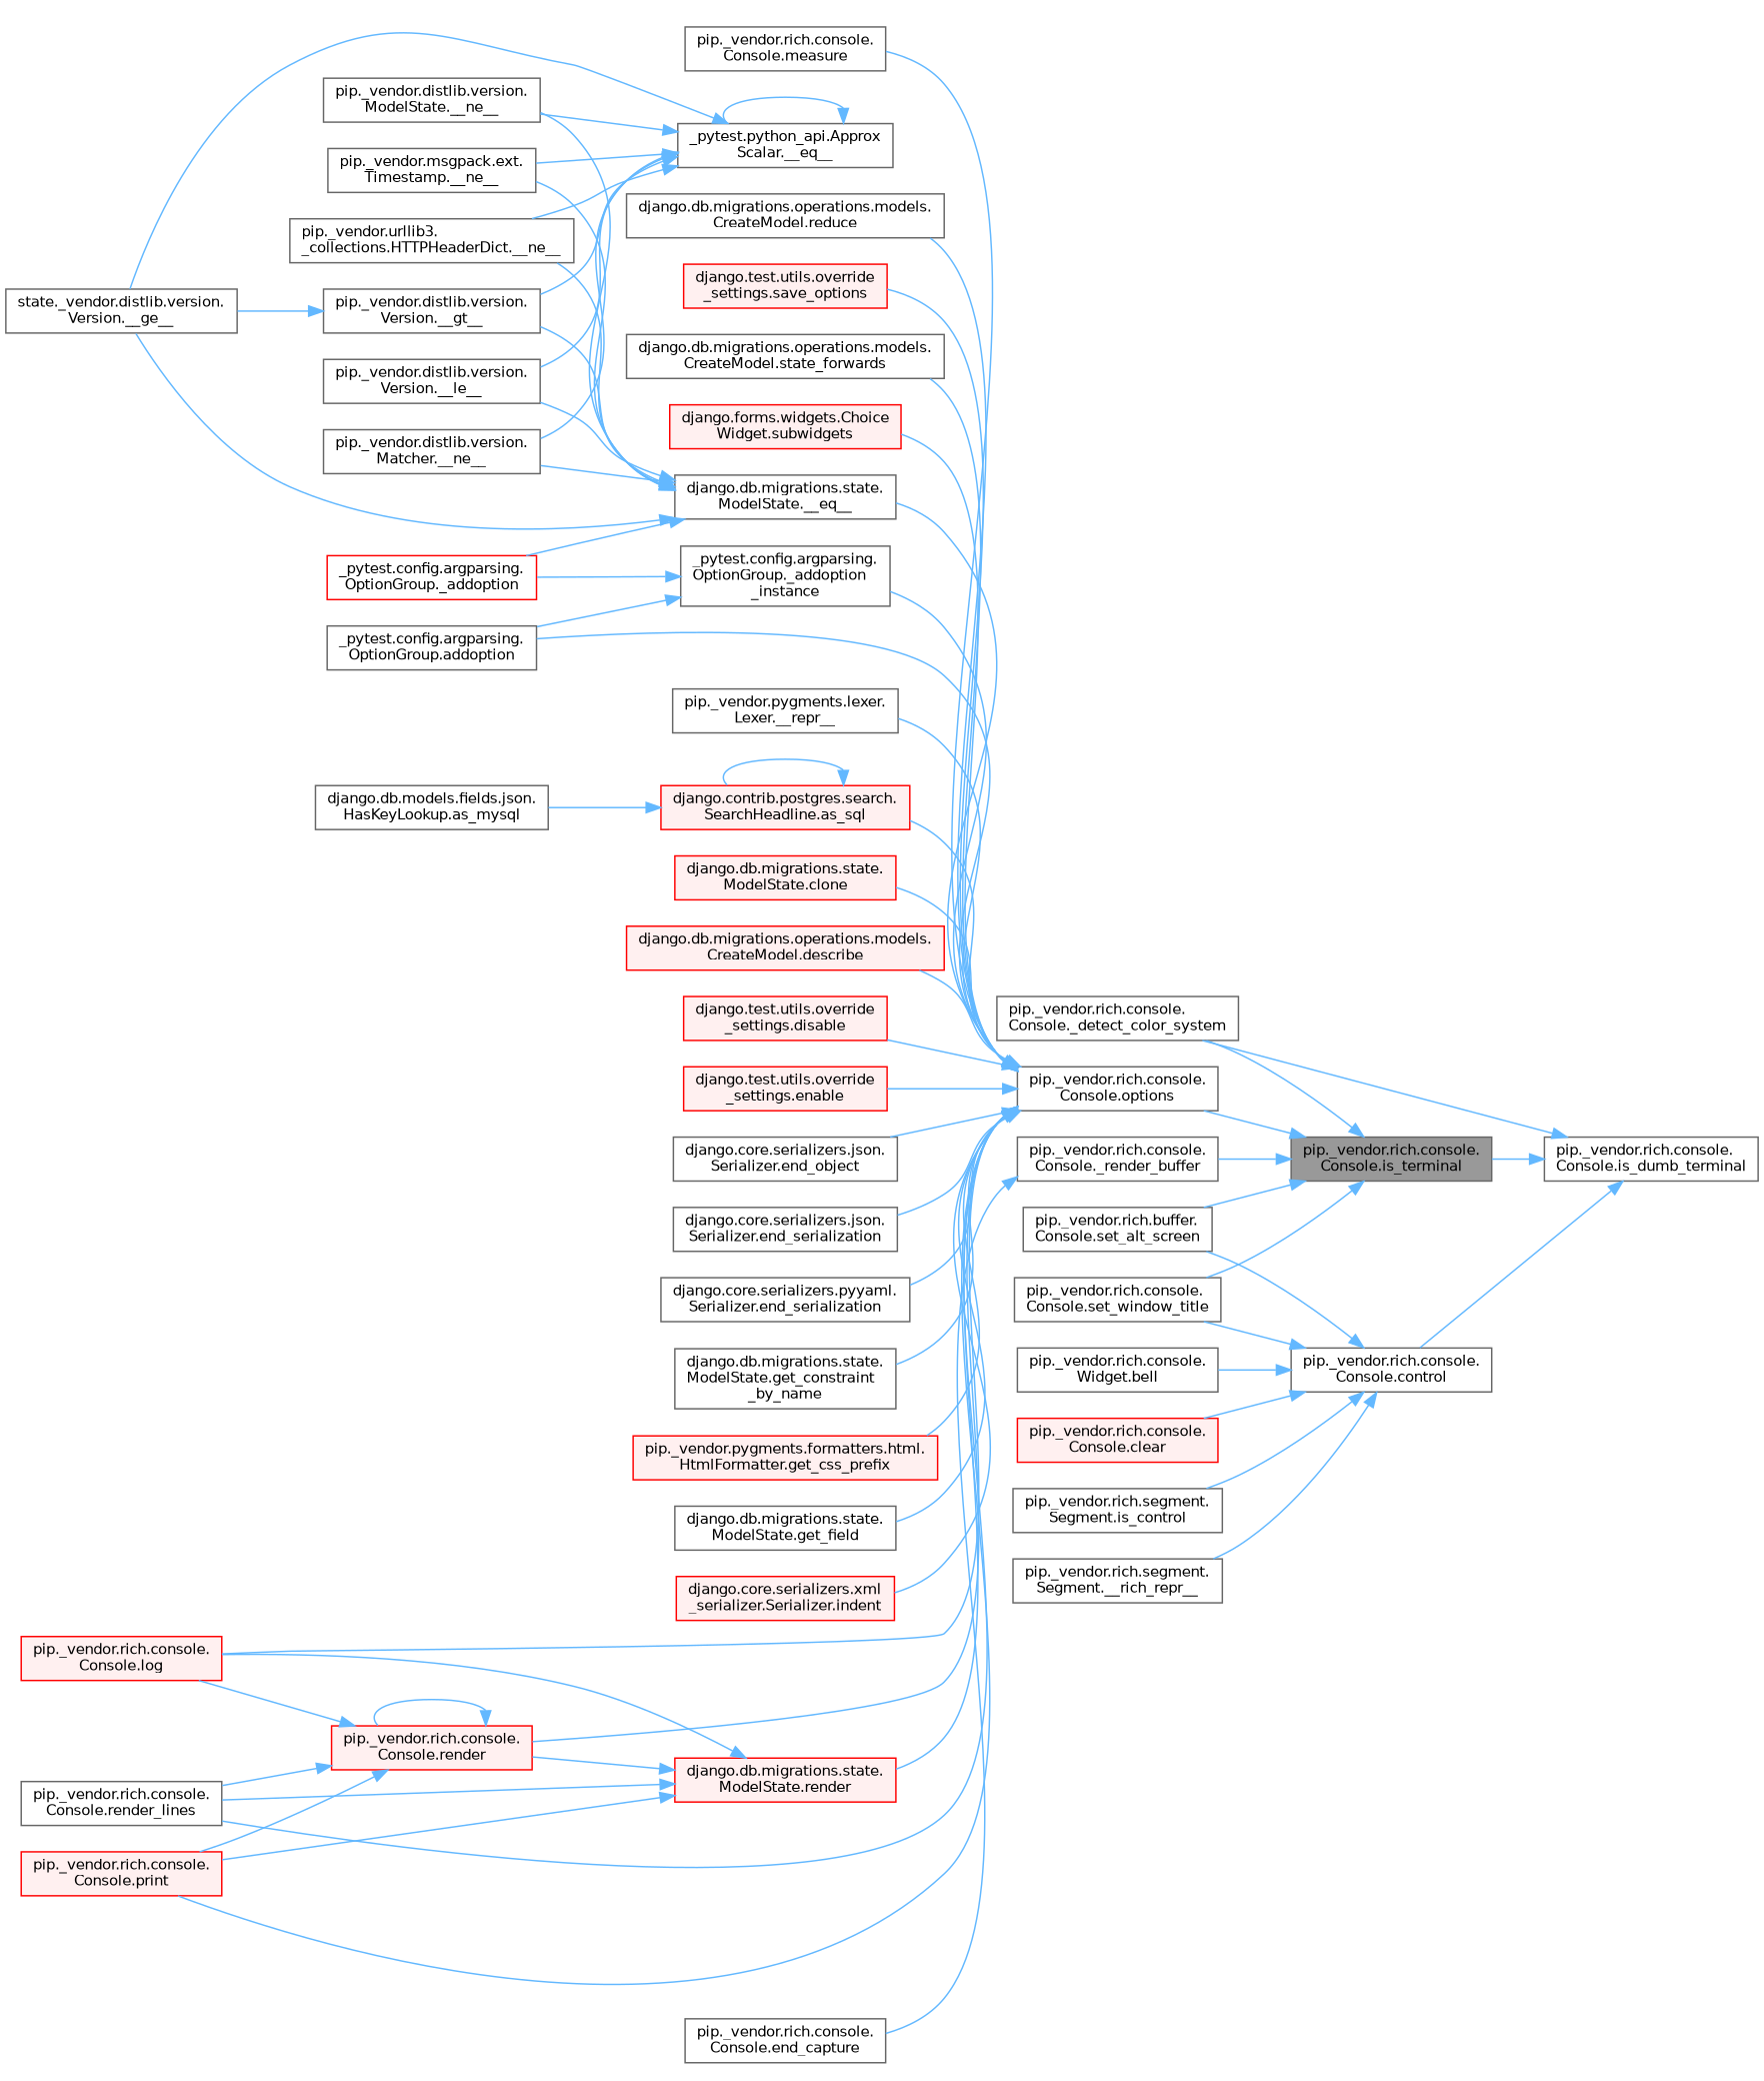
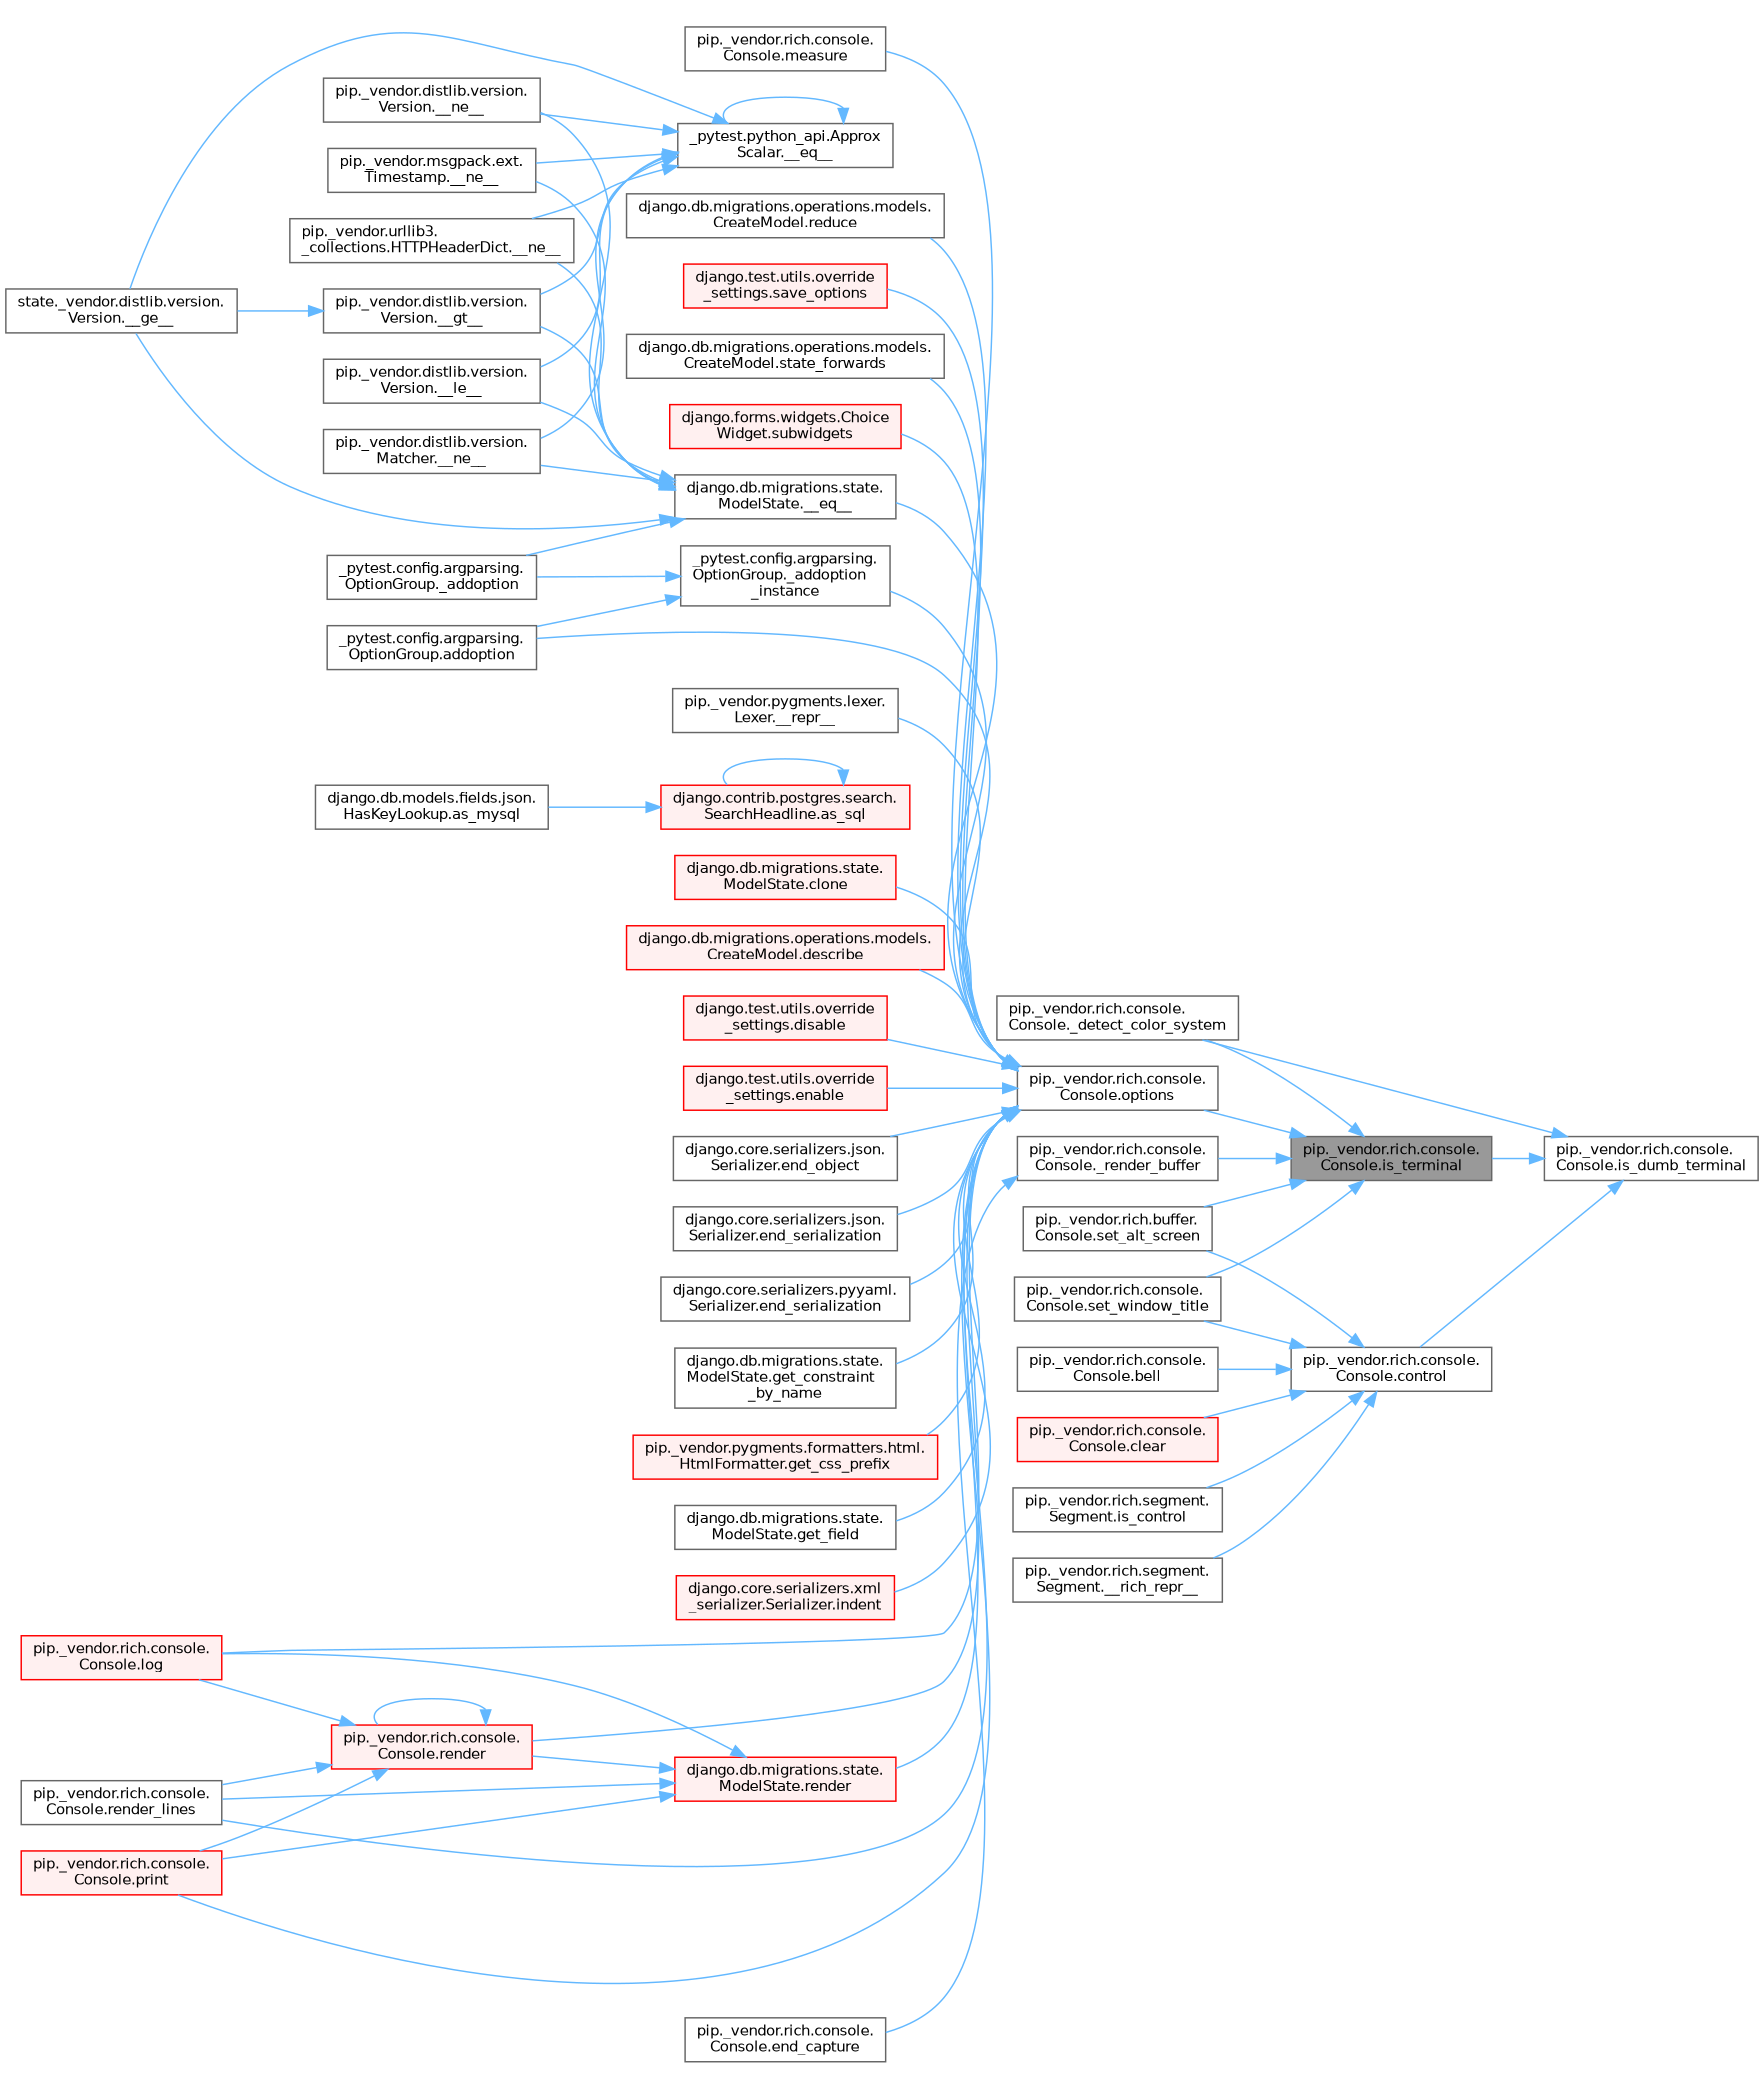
  digraph {
    fontname="DejaVu Sans"
    rankdir=RL
    node [color=grey40 fillcolor=white fontname="DejaVu Sans" fontsize=10 shape=box style=filled]
    edge [color=steelblue1 dir=back fontname="DejaVu Sans" fontsize=10 labelfontname=Helvetica labelfontsize=10 style=solid]
    n1 [color=gray40 fillcolor=grey60 fontcolor=black height=0.2 label="pip._vendor.rich.console.\lConsole.is_terminal" width=0.4]
    n2 [height=0.2 label="pip._vendor.rich.console.\lConsole._detect_color_system" width=0.4]
    n3 [height=0.2 label="pip._vendor.rich.console.\lConsole._render_buffer" width=0.4]
    n4 [height=0.2 label="pip._vendor.rich.buffer.\lConsole.set_alt_screen" width=0.4]
    n5 [height=0.2 label="pip._vendor.rich.console.\lConsole.set_window_title" width=0.4]
    n6 [height=0.2 label="pip._vendor.rich.console.\lConsole.options" width=0.4]
    n7 [height=0.2 label="pip._vendor.rich.console.\lConsole.end_capture" width=0.4]
    n8 [height=0.2 label="pip._vendor.rich.console.\lConsole.is_dumb_terminal" width=0.4]
    n9 [height=0.2 label="pip._vendor.rich.console.\lConsole.control" width=0.4]
    n10 [height=0.2 label="django.db.migrations.state.\lModelState.__eq__" width=0.4]
    n11 [height=0.2 label="pip._vendor.pygments.lexer.\lLexer.__repr__" width=0.4]
    n12 [height=0.2 label="_pytest.config.argparsing.\lOptionGroup._addoption\l_instance" width=0.4]
    n13 [height=0.2 label="_pytest.config.argparsing.\lOptionGroup.addoption" width=0.4]
    n14 [color=red fillcolor="#FFF0F0" height=0.2 label="django.contrib.postgres.search.\lSearchHeadline.as_sql" width=0.4]
    n15 [color=red fillcolor="#FFF0F0" height=0.2 label="django.db.migrations.state.\lModelState.clone" width=0.4]
    n16 [color=red fillcolor="#FFF0F0" height=0.2 label="django.db.migrations.operations.models.\lCreateModel.describe" width=0.4]
    n17 [color=red fillcolor="#FFF0F0" height=0.2 label="django.test.utils.override\l_settings.disable" width=0.4]
    n18 [color=red fillcolor="#FFF0F0" height=0.2 label="django.test.utils.override\l_settings.enable" width=0.4]
    n19 [height=0.2 label="django.core.serializers.json.\lSerializer.end_object" width=0.4]
    n20 [height=0.2 label="django.core.serializers.json.\lSerializer.end_serialization" width=0.4]
    n21 [height=0.2 label="django.core.serializers.pyyaml.\lSerializer.end_serialization" width=0.4]
    n22 [height=0.2 label="django.db.migrations.state.\lModelState.get_constraint\l_by_name" width=0.4]
    n23 [color=red fillcolor="#FFF0F0" height=0.2 label="pip._vendor.pygments.formatters.html.\lHtmlFormatter.get_css_prefix" width=0.4]
    n24 [height=0.2 label="django.db.migrations.state.\lModelState.get_field" width=0.4]
    n25 [color=red fillcolor="#FFF0F0" height=0.2 label="django.core.serializers.xml\l_serializer.Serializer.indent" width=0.4]
    n26 [color=red fillcolor="#FFF0F0" height=0.2 label="pip._vendor.rich.console.\lConsole.log" width=0.4]
    n27 [height=0.2 label="pip._vendor.rich.console.\lConsole.measure" width=0.4]
    n28 [color=red fillcolor="#FFF0F0" height=0.2 label="pip._vendor.rich.console.\lConsole.print" width=0.4]
    n29 [height=0.2 label="django.db.migrations.operations.models.\lCreateModel.reduce" width=0.4]
    n30 [color=red fillcolor="#FFF0F0" height=0.2 label="django.db.migrations.state.\lModelState.render" width=0.4]
    n31 [color=red fillcolor="#FFF0F0" height=0.2 label="pip._vendor.rich.console.\lConsole.render" width=0.4]
    n32 [height=0.2 label="pip._vendor.rich.console.\lConsole.render_lines" width=0.4]
    n33 [color=red fillcolor="#FFF0F0" height=0.2 label="django.test.utils.override\l_settings.save_options" width=0.4]
    n34 [height=0.2 label="django.db.migrations.operations.models.\lCreateModel.state_forwards" width=0.4]
    n35 [color=red fillcolor="#FFF0F0" height=0.2 label="django.forms.widgets.Choice\lWidget.subwidgets" width=0.4]
    n36 [height=0.2 label="pip._vendor.rich.segment.\lSegment.__rich_repr__" width=0.4]
-   n37 [height=0.2 label="pip._vendor.rich.console.\lWidget.bell" width=0.4]
+   n37 [height=0.2 label="pip._vendor.rich.console.\lConsole.bell" width=0.4]
    n38 [color=red fillcolor="#FFF0F0" height=0.2 label="pip._vendor.rich.console.\lConsole.clear" width=0.4]
    n39 [height=0.2 label="pip._vendor.rich.segment.\lSegment.is_control" width=0.4]
    n40 [height=0.2 label="state._vendor.distlib.version.\lVersion.__ge__" width=0.4]
    n41 [height=0.2 label="pip._vendor.distlib.version.\lVersion.__gt__" width=0.4]
    n42 [height=0.2 label="pip._vendor.distlib.version.\lVersion.__le__" width=0.4]
    n43 [height=0.2 label="pip._vendor.distlib.version.\lMatcher.__ne__" width=0.4]
-   n44 [height=0.2 label="pip._vendor.distlib.version.\lModelState.__ne__" width=0.4]
+   n44 [height=0.2 label="pip._vendor.distlib.version.\lVersion.__ne__" width=0.4]
    n45 [height=0.2 label="pip._vendor.msgpack.ext.\lTimestamp.__ne__" width=0.4]
    n46 [height=0.2 label="pip._vendor.urllib3.\l_collections.HTTPHeaderDict.__ne__" width=0.4]
-   n47 [color=red height=0.2 label="_pytest.config.argparsing.\lOptionGroup._addoption" width=0.4]
+   n47 [height=0.2 label="_pytest.config.argparsing.\lOptionGroup._addoption" width=0.4]
    n48 [height=0.2 label="django.db.models.fields.json.\lHasKeyLookup.as_mysql" width=0.4]
    n49 [height=0.2 label="_pytest.python_api.Approx\lScalar.__eq__" width=0.4]
    n1 -> n2
    n1 -> n3
    n1 -> n4
    n1 -> n5
    n1 -> n6
    n3 -> n7
    n6 -> n10
    n6 -> n11
    n6 -> n12
    n6 -> n13
-   n6 -> n14
    n6 -> n15
    n6 -> n16
    n6 -> n17
    n6 -> n18
    n6 -> n19
    n6 -> n20
    n6 -> n21
    n6 -> n22
    n6 -> n23
    n6 -> n24
    n6 -> n25
    n6 -> n26
    n6 -> n27
    n6 -> n28
    n6 -> n29
    n6 -> n30
    n6 -> n31
    n6 -> n32
    n6 -> n33
    n6 -> n34
    n6 -> n35
    n8 -> n1
    n8 -> n2
    n8 -> n9
    n9 -> n4
    n9 -> n5
    n9 -> n36
    n9 -> n37
    n9 -> n38
    n9 -> n39
    n10 -> n40
    n10 -> n41
    n10 -> n42
    n10 -> n43
    n10 -> n44
    n10 -> n45
    n10 -> n46
    n10 -> n47
    n12 -> n13
    n12 -> n47
    n14 -> n14
    n14 -> n48
    n30 -> n26
    n30 -> n28
    n30 -> n31
    n30 -> n32
    n31 -> n26
    n31 -> n28
    n31 -> n31
    n31 -> n32
    n41 -> n40
    n49 -> n40
    n49 -> n41
    n49 -> n42
    n49 -> n43
    n49 -> n44
    n49 -> n45
    n49 -> n46
    n49 -> n49
  }
